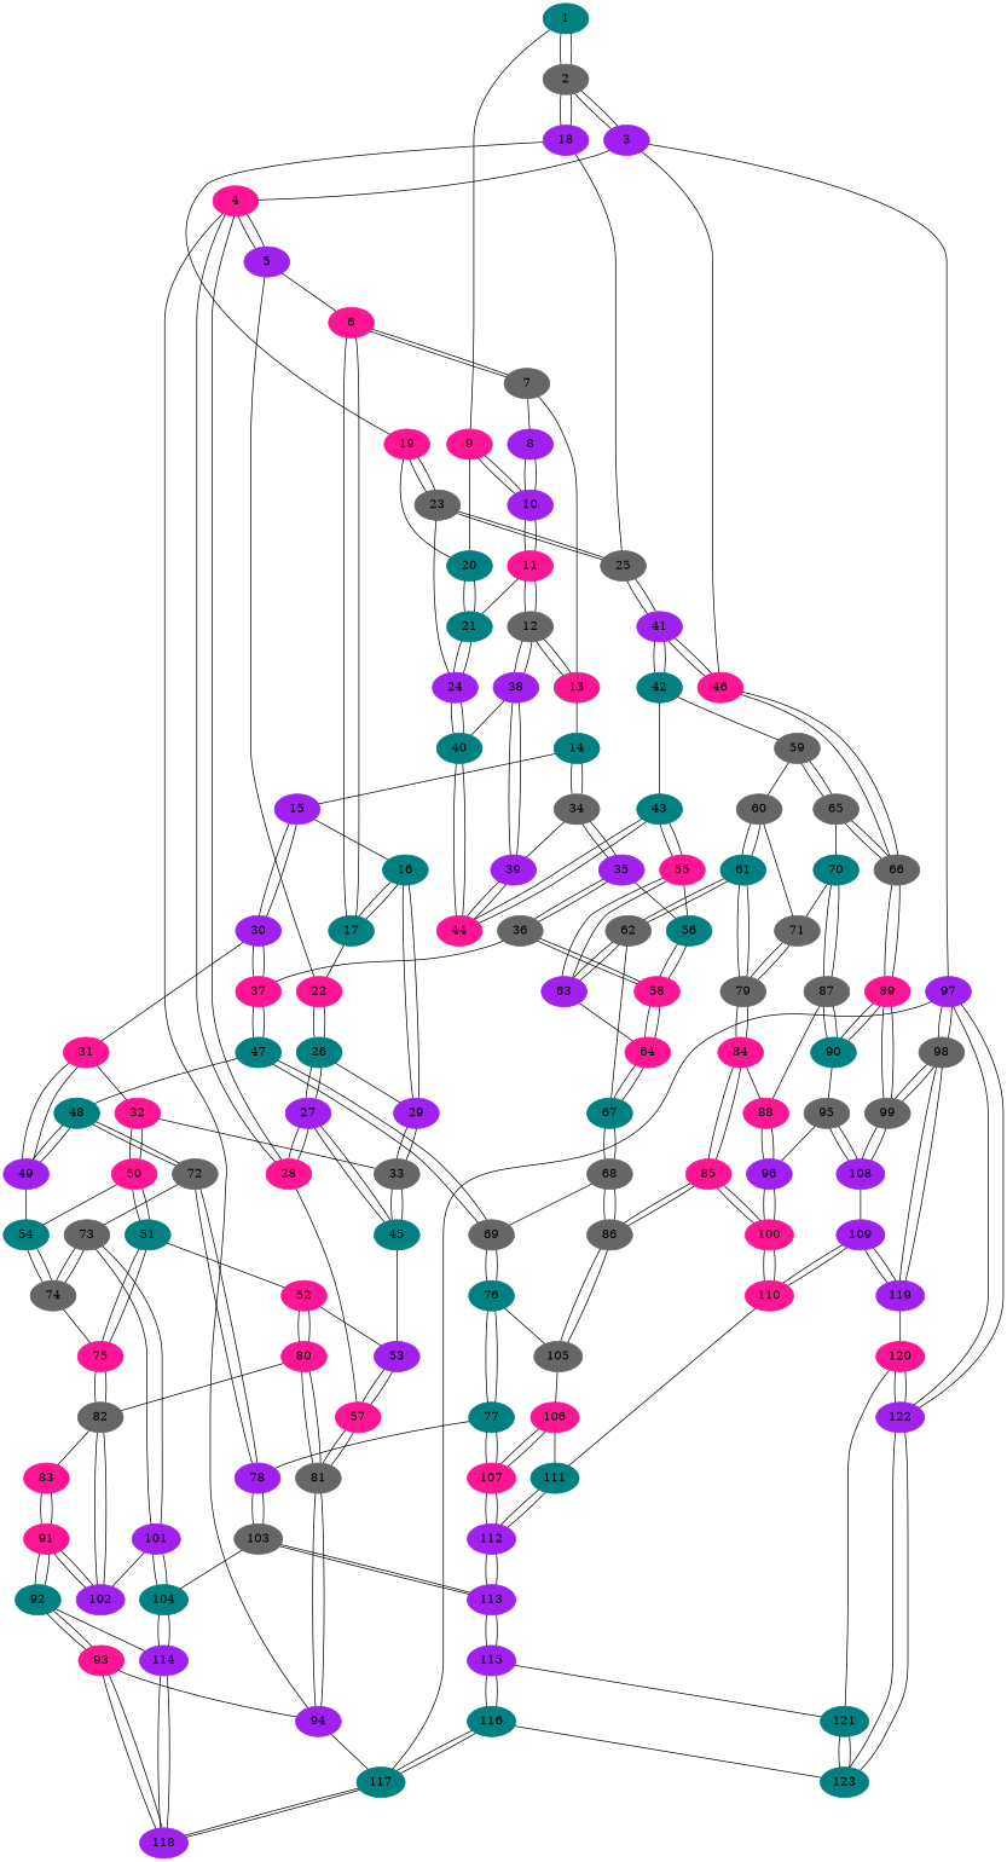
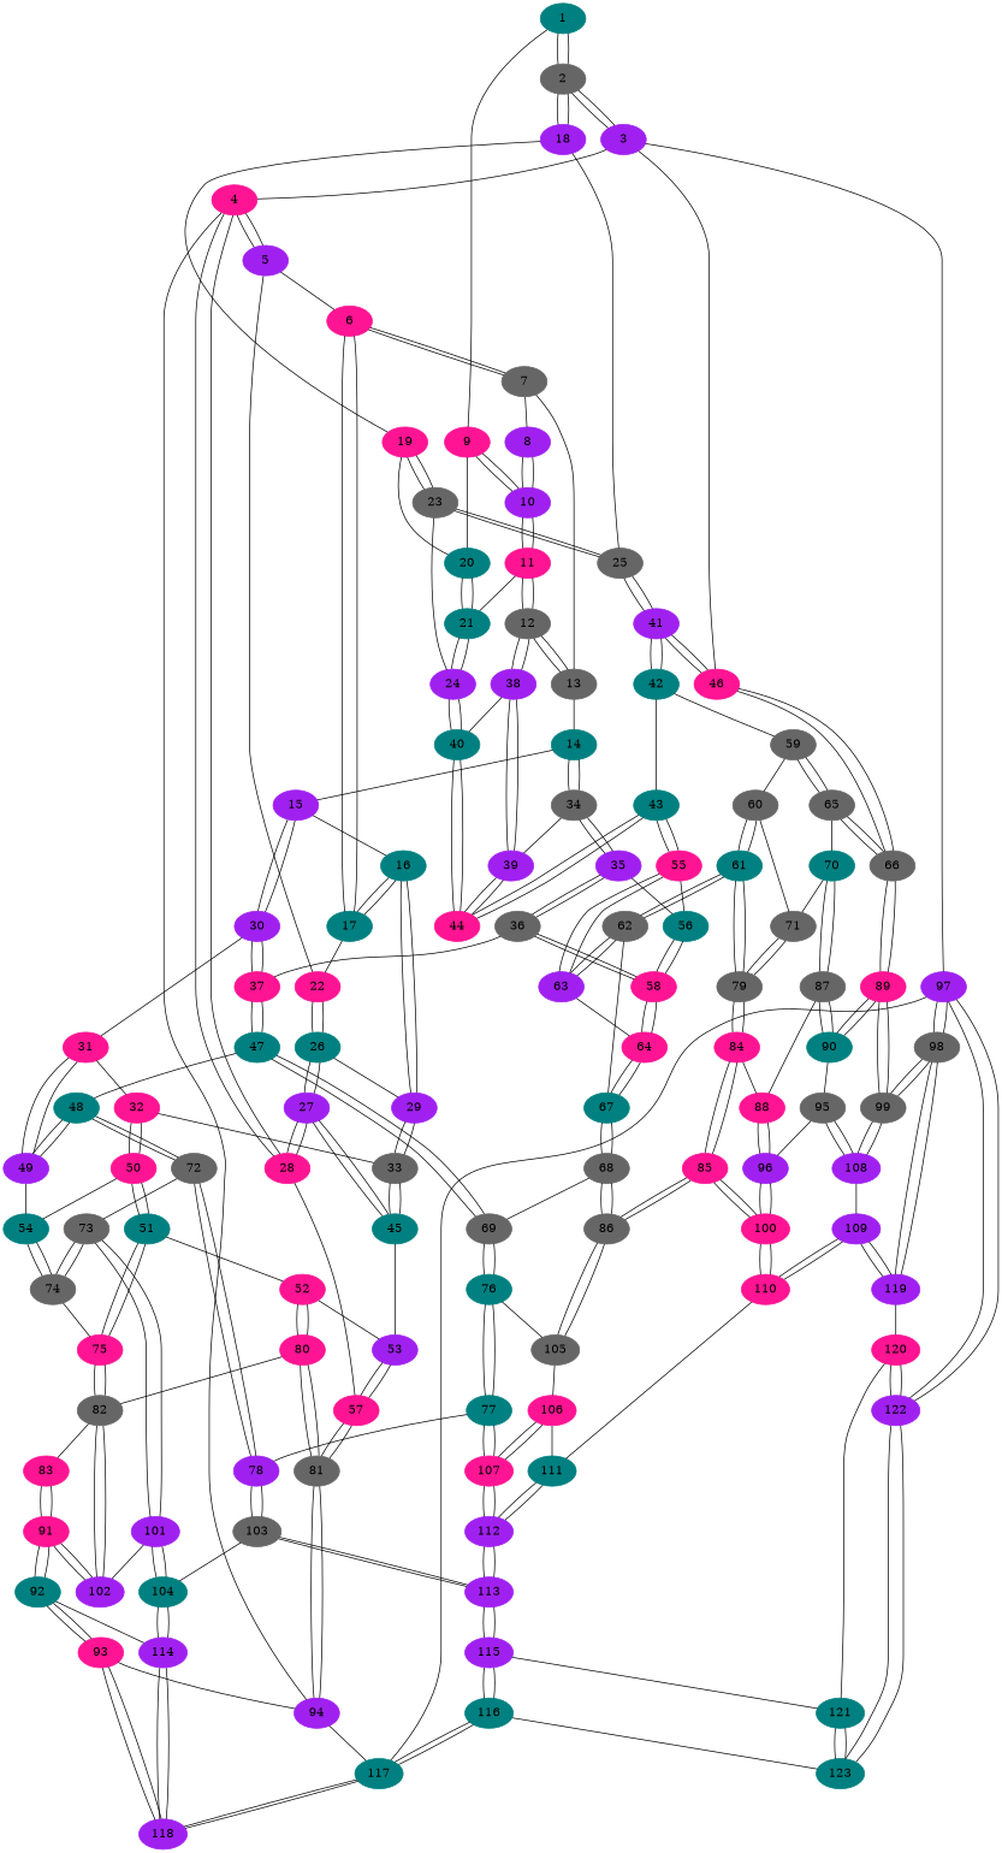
  graph {
    node [color=deeppink style=filled]
    1 [color=teal]
    2 [color=gray40]
    9
    3 [color=purple]
    18 [color=purple]
    10 [color=purple]
    20 [color=teal]
    4
    46
    97 [color=purple]
    19
    25 [color=gray40]
    5 [color=purple]
    28
    94 [color=purple]
    66 [color=gray40]
    117 [color=teal]
    98 [color=gray40]
    122 [color=purple]
    6
    22
    57
    7 [color=gray40]
    17 [color=teal]
    26 [color=teal]
    8 [color=purple]
-   13 [color=gray40 fillcolor=deeppink]
+   13 [color=gray40]
    14 [color=teal]
    11
    21 [color=teal]
    12 [color=gray40]
    38 [color=purple]
    24 [color=purple]
    40 [color=teal]
    39 [color=purple]
    15 [color=purple]
    34 [color=gray40]
    16 [color=teal]
    30 [color=purple]
    35 [color=purple]
    29 [color=purple]
    31
    37
    33 [color=gray40]
    23 [color=gray40]
    41 [color=purple]
    27 [color=purple]
    44
    42 [color=teal]
    45 [color=teal]
    53 [color=purple]
    81 [color=gray40]
    32
    49 [color=purple]
    47 [color=teal]
    50
    54 [color=teal]
    51 [color=teal]
    36 [color=gray40]
    56 [color=teal]
    58
    64
    48 [color=teal]
    69 [color=gray40]
    43 [color=teal]
    59 [color=gray40]
    55
    60 [color=gray40]
    65 [color=gray40]
    63 [color=purple]
    89
    72 [color=gray40]
    76 [color=teal]
    73 [color=gray40]
    78 [color=purple]
    74 [color=gray40]
    52
    75
    80
    82 [color=gray40]
    67 [color=teal]
    61 [color=teal]
    71 [color=gray40]
    70 [color=teal]
    62 [color=gray40]
    79 [color=gray40]
    84
    68 [color=gray40]
    87 [color=gray40]
    90 [color=teal]
    99 [color=gray40]
    86 [color=gray40]
    105 [color=gray40]
    77 [color=teal]
    88
    101 [color=purple]
    103 [color=gray40]
    102 [color=purple]
    104 [color=teal]
    83
    107
    106
    112 [color=purple]
    113 [color=purple]
    85
    91
    92 [color=teal]
    100
    96 [color=purple]
    110
    95 [color=gray40]
    108 [color=purple]
    93
    114 [color=purple]
    118 [color=purple]
    109 [color=purple]
    119 [color=purple]
    123 [color=teal]
    120
    111 [color=teal]
    115 [color=purple]
    116 [color=teal]
    121 [color=teal]
    1 -- 2
    1 -- 2
    1 -- 9
    2 -- 3
    2 -- 3
    2 -- 18
    2 -- 18
    9 -- 10
    9 -- 10
    9 -- 20
    3 -- 4
    3 -- 46
    3 -- 97
    18 -- 19
    18 -- 25
    10 -- 11
    10 -- 11
    20 -- 21
    20 -- 21
    4 -- 5
    4 -- 5
    4 -- 28
    4 -- 28
    4 -- 94
    46 -- 66
    46 -- 66
    97 -- 117
    97 -- 98
    97 -- 98
    97 -- 122
    97 -- 122
    19 -- 20
    19 -- 23
    19 -- 23
    25 -- 41
    25 -- 41
    5 -- 6
    5 -- 22
    28 -- 57
    94 -- 117
    66 -- 89
    66 -- 89
    117 -- 118
    117 -- 118
    98 -- 99
    98 -- 99
    98 -- 119
    98 -- 119
    122 -- 123
    122 -- 123
    6 -- 7
    6 -- 7
    6 -- 17
    6 -- 17
    22 -- 26
    22 -- 26
    57 -- 81
    57 -- 81
    7 -- 8
    7 -- 13
    17 -- 22
    26 -- 29
    26 -- 27
    26 -- 27
    8 -- 10
    8 -- 10
    13 -- 14
    14 -- 15
    14 -- 34
    14 -- 34
    11 -- 21
    11 -- 12
    11 -- 12
    21 -- 24
    21 -- 24
    12 -- 13
    12 -- 13
    12 -- 38
    12 -- 38
    38 -- 40
    38 -- 39
    38 -- 39
    24 -- 40
    24 -- 40
    40 -- 44
    40 -- 44
    39 -- 44
    39 -- 44
    15 -- 16
    15 -- 30
    15 -- 30
    34 -- 39
    34 -- 35
    34 -- 35
    16 -- 17
    16 -- 17
    16 -- 29
    16 -- 29
    30 -- 31
    30 -- 37
    30 -- 37
    35 -- 36
    35 -- 36
    35 -- 56
    29 -- 33
    29 -- 33
    31 -- 32
    31 -- 49
    31 -- 49
    37 -- 47
    37 -- 47
    33 -- 45
    33 -- 45
    23 -- 25
    23 -- 25
    23 -- 24
    41 -- 46
    41 -- 46
    41 -- 42
    41 -- 42
    27 -- 28
    27 -- 28
    27 -- 45
    27 -- 45
    42 -- 43
    42 -- 59
    45 -- 53
    53 -- 57
    53 -- 57
    81 -- 94
    81 -- 94
    32 -- 33
    32 -- 50
    32 -- 50
    49 -- 54
    47 -- 48
    47 -- 69
    47 -- 69
    50 -- 54
    50 -- 51
    50 -- 51
    54 -- 74
    54 -- 74
    51 -- 52
    51 -- 75
    51 -- 75
    36 -- 37
    36 -- 58
    36 -- 58
    56 -- 58
    56 -- 58
    58 -- 64
    58 -- 64
    64 -- 67
    64 -- 67
    48 -- 49
    48 -- 49
    48 -- 72
    48 -- 72
    69 -- 76
    69 -- 76
    43 -- 44
    43 -- 44
    43 -- 55
    43 -- 55
    59 -- 60
    59 -- 65
    59 -- 65
    55 -- 56
    55 -- 63
    55 -- 63
    60 -- 61
    60 -- 61
    60 -- 71
    65 -- 66
    65 -- 66
    65 -- 70
    63 -- 64
    89 -- 90
    89 -- 90
    89 -- 99
    89 -- 99
    72 -- 73
    72 -- 78
    72 -- 78
    76 -- 105
    76 -- 77
    76 -- 77
    73 -- 74
    73 -- 74
    73 -- 101
    73 -- 101
    78 -- 103
    78 -- 103
    74 -- 75
    52 -- 53
    52 -- 80
    52 -- 80
    75 -- 82
    75 -- 82
    80 -- 81
    80 -- 81
    80 -- 82
    82 -- 102
    82 -- 102
    82 -- 83
    67 -- 68
    67 -- 68
    61 -- 62
    61 -- 62
    61 -- 79
    61 -- 79
    71 -- 79
    71 -- 79
    70 -- 71
    70 -- 87
    70 -- 87
    62 -- 63
    62 -- 63
    62 -- 67
    79 -- 84
    79 -- 84
    84 -- 88
    84 -- 85
    84 -- 85
    68 -- 69
    68 -- 86
    68 -- 86
    87 -- 90
    87 -- 90
    87 -- 88
    90 -- 95
    99 -- 108
    99 -- 108
    86 -- 105
    86 -- 105
    105 -- 106
    77 -- 78
    77 -- 107
    77 -- 107
    88 -- 96
    88 -- 96
    101 -- 102
    101 -- 104
    101 -- 104
    103 -- 104
    103 -- 113
    103 -- 113
    104 -- 114
    104 -- 114
    83 -- 91
    83 -- 91
    107 -- 112
    107 -- 112
    106 -- 107
    106 -- 107
    106 -- 111
    112 -- 113
    112 -- 113
    113 -- 115
    113 -- 115
    85 -- 86
    85 -- 86
    85 -- 100
    85 -- 100
    91 -- 102
    91 -- 102
    91 -- 92
    91 -- 92
    92 -- 93
    92 -- 93
    92 -- 114
    100 -- 110
    100 -- 110
    96 -- 100
    96 -- 100
    110 -- 111
    95 -- 96
    95 -- 108
    95 -- 108
    108 -- 109
    93 -- 94
    93 -- 118
    93 -- 118
    114 -- 118
    114 -- 118
    109 -- 110
    109 -- 110
    109 -- 119
    109 -- 119
    119 -- 120
    120 -- 122
    120 -- 122
    120 -- 121
    111 -- 112
    111 -- 112
    115 -- 116
    115 -- 116
    115 -- 121
    116 -- 117
    116 -- 117
    116 -- 123
    121 -- 123
    121 -- 123
  }
